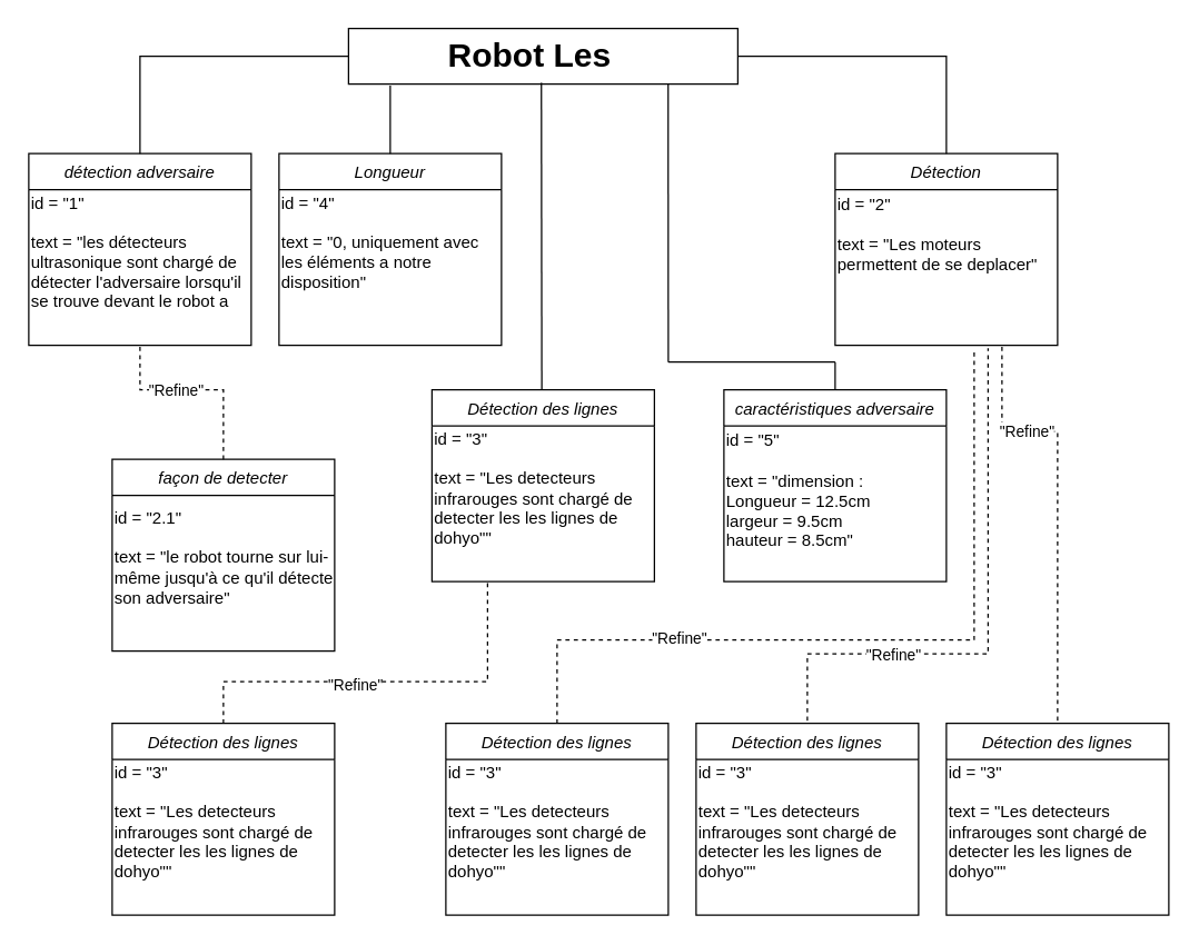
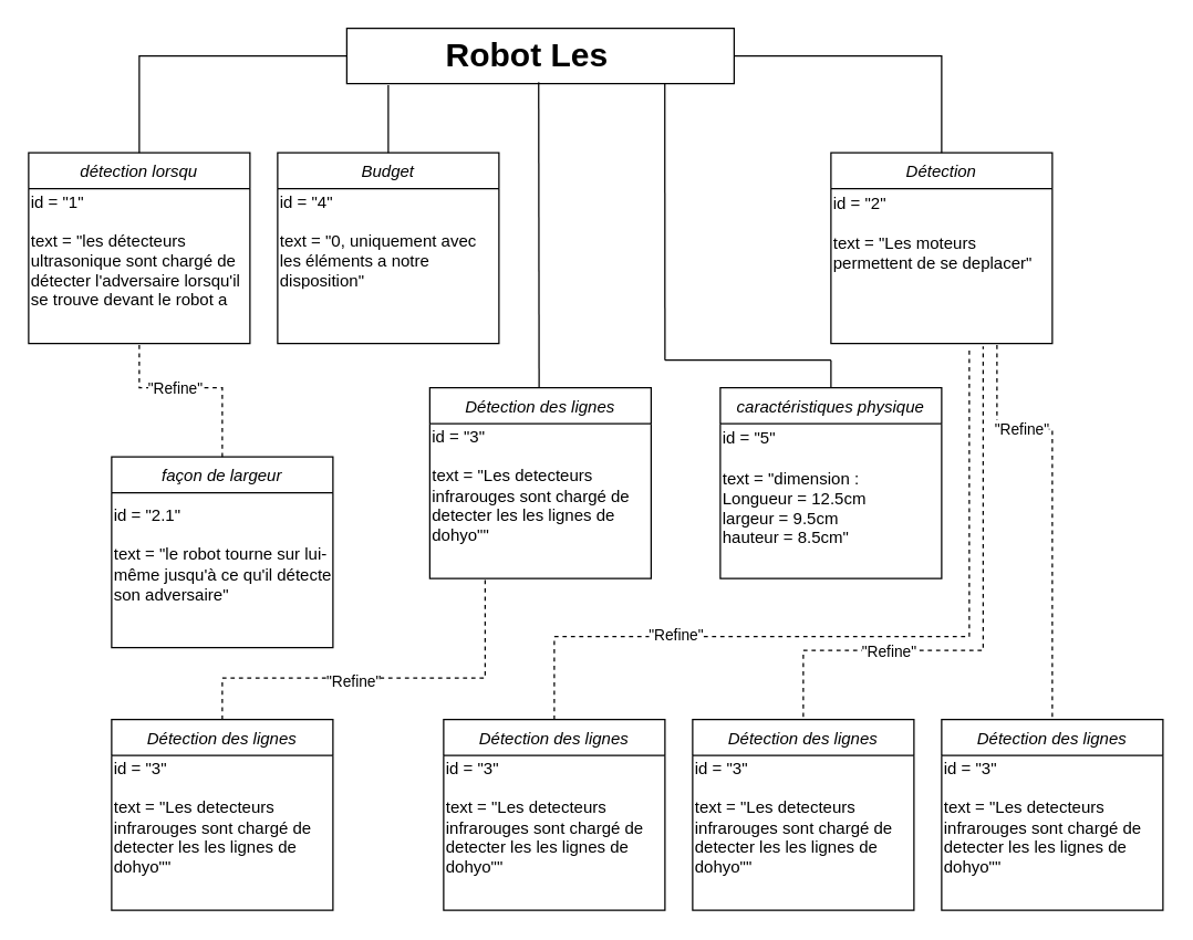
  <mxCell id="0" />
  <mxCell id="1" parent="0" />
- <mxCell id="2" value="détection adversaire" style="swimlane;fontStyle=2;align=center;verticalAlign=top;childLayout=stackLayout;horizontal=1;startSize=26;horizontalStack=0;resizeParent=1;resizeLast=0;collapsible=1;marginBottom=0;rounded=0;shadow=0;strokeWidth=1;" parent="1" vertex="1"><mxGeometry x="20" y="110" width="160" height="138" as="geometry"><mxRectangle x="230" y="140" width="160" height="26" as="alternateBounds" /></mxGeometry></mxCell>
+ <mxCell id="2" value="détection lorsqu" style="swimlane;fontStyle=2;align=center;verticalAlign=top;childLayout=stackLayout;horizontal=1;startSize=26;horizontalStack=0;resizeParent=1;resizeLast=0;collapsible=1;marginBottom=0;rounded=0;shadow=0;strokeWidth=1;" parent="1" vertex="1"><mxGeometry x="20" y="110" width="160" height="138" as="geometry"><mxRectangle x="230" y="140" width="160" height="26" as="alternateBounds" /></mxGeometry></mxCell>
  <mxCell id="3" value="id = &quot;1&quot;&lt;div&gt;&lt;br&gt;&lt;div&gt;text = &quot;les détecteurs ultrasonique sont chargé de détecter l'adversaire lorsqu'il se trouve devant le robot a moins de 80com&lt;/div&gt;&lt;/div&gt;" style="text;html=1;strokeColor=none;fillColor=none;align=left;verticalAlign=middle;whiteSpace=wrap;overflow=hidden;" vertex="1" parent="2"><mxGeometry y="26" width="160" height="90" as="geometry" /></mxCell>
  <mxCell id="4" value="" style="group" vertex="1" connectable="0" parent="1"><mxGeometry x="250" y="20" width="280" height="40" as="geometry" /></mxCell>
  <mxCell id="5" value="" style="rounded=0;whiteSpace=wrap;html=1;" vertex="1" parent="4"><mxGeometry width="280" height="40" as="geometry" /></mxCell>
  <mxCell id="6" value="Robot Les" style="text;strokeColor=none;fillColor=none;html=1;fontSize=24;fontStyle=1;verticalAlign=middle;align=center;" vertex="1" parent="4"><mxGeometry x="80" width="100" height="40" as="geometry" /></mxCell>
  <mxCell id="7" value="Détection" style="swimlane;fontStyle=2;align=center;verticalAlign=top;childLayout=stackLayout;horizontal=1;startSize=26;horizontalStack=0;resizeParent=1;resizeLast=0;collapsible=1;marginBottom=0;rounded=0;shadow=0;strokeWidth=1;" vertex="1" parent="1"><mxGeometry x="600" y="110" width="160" height="138" as="geometry"><mxRectangle x="230" y="140" width="160" height="26" as="alternateBounds" /></mxGeometry></mxCell>
  <mxCell id="8" value="id = &quot;2&quot;&lt;div&gt;&lt;br&gt;&lt;div&gt;text = &quot;Les moteurs permettent de se deplacer&quot;&lt;/div&gt;&lt;/div&gt;" style="text;html=1;strokeColor=none;fillColor=none;align=left;verticalAlign=middle;whiteSpace=wrap;overflow=hidden;" vertex="1" parent="7"><mxGeometry y="26" width="160" height="64" as="geometry" /></mxCell>
  <mxCell id="9" value="" style="endArrow=none;html=1;rounded=0;" edge="1" parent="7"><mxGeometry width="50" height="50" relative="1" as="geometry"><mxPoint y="150" as="sourcePoint" /><mxPoint x="-120" y="150" as="targetPoint" /></mxGeometry></mxCell>
  <mxCell id="10" value="Détection des lignes" style="swimlane;fontStyle=2;align=center;verticalAlign=top;childLayout=stackLayout;horizontal=1;startSize=26;horizontalStack=0;resizeParent=1;resizeLast=0;collapsible=1;marginBottom=0;rounded=0;shadow=0;strokeWidth=1;" vertex="1" parent="1"><mxGeometry x="310" y="280" width="160" height="138" as="geometry"><mxRectangle x="230" y="140" width="160" height="26" as="alternateBounds" /></mxGeometry></mxCell>
  <mxCell id="11" value="id = &quot;3&quot;&lt;div&gt;&lt;br&gt;&lt;div&gt;text = &quot;Les detecteurs infrarouges sont chargé de detecter les les lignes de dohyo&quot;&quot;&lt;/div&gt;&lt;/div&gt;" style="text;html=1;strokeColor=none;fillColor=none;align=left;verticalAlign=middle;whiteSpace=wrap;overflow=hidden;" vertex="1" parent="10"><mxGeometry y="26" width="160" height="90" as="geometry" /></mxCell>
- <mxCell id="12" value="Longueur" style="swimlane;fontStyle=2;align=center;verticalAlign=top;childLayout=stackLayout;horizontal=1;startSize=26;horizontalStack=0;resizeParent=1;resizeLast=0;collapsible=1;marginBottom=0;rounded=0;shadow=0;strokeWidth=1;" vertex="1" parent="1"><mxGeometry x="200" y="110" width="160" height="138" as="geometry"><mxRectangle x="230" y="140" width="160" height="26" as="alternateBounds" /></mxGeometry></mxCell>
+ <mxCell id="12" value="Budget" style="swimlane;fontStyle=2;align=center;verticalAlign=top;childLayout=stackLayout;horizontal=1;startSize=26;horizontalStack=0;resizeParent=1;resizeLast=0;collapsible=1;marginBottom=0;rounded=0;shadow=0;strokeWidth=1;" vertex="1" parent="1"><mxGeometry x="200" y="110" width="160" height="138" as="geometry"><mxRectangle x="230" y="140" width="160" height="26" as="alternateBounds" /></mxGeometry></mxCell>
  <mxCell id="13" value="id = &quot;4&quot;&lt;div&gt;&lt;br&gt;&lt;div&gt;text = &quot;0, uniquement avec les éléments a notre disposition&quot;&lt;/div&gt;&lt;/div&gt;" style="text;html=1;strokeColor=none;fillColor=none;align=left;verticalAlign=middle;whiteSpace=wrap;overflow=hidden;" vertex="1" parent="12"><mxGeometry y="26" width="160" height="74" as="geometry" /></mxCell>
- <mxCell id="14" value="caractéristiques adversaire" style="swimlane;fontStyle=2;align=center;verticalAlign=top;childLayout=stackLayout;horizontal=1;startSize=26;horizontalStack=0;resizeParent=1;resizeLast=0;collapsible=1;marginBottom=0;rounded=0;shadow=0;strokeWidth=1;" vertex="1" parent="1"><mxGeometry x="520" y="280" width="160" height="138" as="geometry"><mxRectangle x="230" y="140" width="160" height="26" as="alternateBounds" /></mxGeometry></mxCell>
+ <mxCell id="14" value="caractéristiques physique" style="swimlane;fontStyle=2;align=center;verticalAlign=top;childLayout=stackLayout;horizontal=1;startSize=26;horizontalStack=0;resizeParent=1;resizeLast=0;collapsible=1;marginBottom=0;rounded=0;shadow=0;strokeWidth=1;" vertex="1" parent="1"><mxGeometry x="520" y="280" width="160" height="138" as="geometry"><mxRectangle x="230" y="140" width="160" height="26" as="alternateBounds" /></mxGeometry></mxCell>
  <mxCell id="15" value="id = &quot;5&quot;&lt;div&gt;&lt;br&gt;&lt;div&gt;text = &quot;dimension :&amp;nbsp;&amp;nbsp;&lt;/div&gt;&lt;div&gt;Longueur = 12.5cm&lt;/div&gt;&lt;div&gt;largeur = 9.5cm&lt;/div&gt;&lt;div&gt;hauteur = 8.5cm&quot;&lt;/div&gt;&lt;/div&gt;" style="text;html=1;strokeColor=none;fillColor=none;align=left;verticalAlign=middle;whiteSpace=wrap;overflow=hidden;" vertex="1" parent="14"><mxGeometry y="26" width="160" height="94" as="geometry" /></mxCell>
  <mxCell id="16" value="" style="endArrow=none;html=1;rounded=0;entryX=0.587;entryY=0.975;entryDx=0;entryDy=0;entryPerimeter=0;" edge="1" parent="1" target="6"><mxGeometry width="50" height="50" relative="1" as="geometry"><mxPoint x="389" y="280" as="sourcePoint" /><mxPoint x="439" y="230" as="targetPoint" /></mxGeometry></mxCell>
  <mxCell id="17" value="" style="endArrow=none;html=1;rounded=0;" edge="1" parent="1"><mxGeometry width="50" height="50" relative="1" as="geometry"><mxPoint x="600" y="280" as="sourcePoint" /><mxPoint x="600" y="260" as="targetPoint" /></mxGeometry></mxCell>
  <mxCell id="18" value="" style="endArrow=none;html=1;rounded=0;entryX=0.821;entryY=1.008;entryDx=0;entryDy=0;entryPerimeter=0;" edge="1" parent="1" target="5"><mxGeometry width="50" height="50" relative="1" as="geometry"><mxPoint x="480" y="260" as="sourcePoint" /><mxPoint x="481" y="90" as="targetPoint" /></mxGeometry></mxCell>
  <mxCell id="19" value="" style="endArrow=none;html=1;rounded=0;entryX=1;entryY=0.5;entryDx=0;entryDy=0;" edge="1" parent="1" target="5"><mxGeometry width="50" height="50" relative="1" as="geometry"><mxPoint x="680" y="110" as="sourcePoint" /><mxPoint x="550" y="60" as="targetPoint" /><Array as="points"><mxPoint x="680" y="40" /></Array></mxGeometry></mxCell>
  <mxCell id="20" value="" style="endArrow=none;html=1;rounded=0;" edge="1" parent="1"><mxGeometry width="50" height="50" relative="1" as="geometry"><mxPoint x="280" y="110" as="sourcePoint" /><mxPoint x="280" y="61" as="targetPoint" /></mxGeometry></mxCell>
  <mxCell id="21" value="" style="endArrow=none;html=1;rounded=0;entryX=0;entryY=0.5;entryDx=0;entryDy=0;" edge="1" parent="1" target="5"><mxGeometry width="50" height="50" relative="1" as="geometry"><mxPoint x="100" y="110" as="sourcePoint" /><mxPoint x="100" y="10" as="targetPoint" /><Array as="points"><mxPoint x="100" y="40" /></Array></mxGeometry></mxCell>
  <mxCell id="22" value="Détection des lignes" style="swimlane;fontStyle=2;align=center;verticalAlign=top;childLayout=stackLayout;horizontal=1;startSize=26;horizontalStack=0;resizeParent=1;resizeLast=0;collapsible=1;marginBottom=0;rounded=0;shadow=0;strokeWidth=1;" vertex="1" parent="1"><mxGeometry x="500" y="520" width="160" height="138" as="geometry"><mxRectangle x="230" y="140" width="160" height="26" as="alternateBounds" /></mxGeometry></mxCell>
  <mxCell id="23" value="id = &quot;3&quot;&lt;div&gt;&lt;br&gt;&lt;div&gt;text = &quot;Les detecteurs infrarouges sont chargé de detecter les les lignes de dohyo&quot;&quot;&lt;/div&gt;&lt;/div&gt;" style="text;html=1;strokeColor=none;fillColor=none;align=left;verticalAlign=middle;whiteSpace=wrap;overflow=hidden;" vertex="1" parent="22"><mxGeometry y="26" width="160" height="90" as="geometry" /></mxCell>
  <mxCell id="24" value="Détection des lignes" style="swimlane;fontStyle=2;align=center;verticalAlign=top;childLayout=stackLayout;horizontal=1;startSize=26;horizontalStack=0;resizeParent=1;resizeLast=0;collapsible=1;marginBottom=0;rounded=0;shadow=0;strokeWidth=1;" vertex="1" parent="1"><mxGeometry x="680" y="520" width="160" height="138" as="geometry"><mxRectangle x="230" y="140" width="160" height="26" as="alternateBounds" /></mxGeometry></mxCell>
  <mxCell id="25" value="id = &quot;3&quot;&lt;div&gt;&lt;br&gt;&lt;div&gt;text = &quot;Les detecteurs infrarouges sont chargé de detecter les les lignes de dohyo&quot;&quot;&lt;/div&gt;&lt;/div&gt;" style="text;html=1;strokeColor=none;fillColor=none;align=left;verticalAlign=middle;whiteSpace=wrap;overflow=hidden;" vertex="1" parent="24"><mxGeometry y="26" width="160" height="90" as="geometry" /></mxCell>
  <mxCell id="26" value="Détection des lignes" style="swimlane;fontStyle=2;align=center;verticalAlign=top;childLayout=stackLayout;horizontal=1;startSize=26;horizontalStack=0;resizeParent=1;resizeLast=0;collapsible=1;marginBottom=0;rounded=0;shadow=0;strokeWidth=1;" vertex="1" parent="1"><mxGeometry x="320" y="520" width="160" height="138" as="geometry"><mxRectangle x="230" y="140" width="160" height="26" as="alternateBounds" /></mxGeometry></mxCell>
  <mxCell id="27" value="id = &quot;3&quot;&lt;div&gt;&lt;br&gt;&lt;div&gt;text = &quot;Les detecteurs infrarouges sont chargé de detecter les les lignes de dohyo&quot;&quot;&lt;/div&gt;&lt;/div&gt;" style="text;html=1;strokeColor=none;fillColor=none;align=left;verticalAlign=middle;whiteSpace=wrap;overflow=hidden;" vertex="1" parent="26"><mxGeometry y="26" width="160" height="90" as="geometry" /></mxCell>
- <mxCell id="28" value="façon de detecter" style="swimlane;fontStyle=2;align=center;verticalAlign=top;childLayout=stackLayout;horizontal=1;startSize=26;horizontalStack=0;resizeParent=1;resizeLast=0;collapsible=1;marginBottom=0;rounded=0;shadow=0;strokeWidth=1;" vertex="1" parent="1"><mxGeometry x="80" y="330" width="160" height="138" as="geometry"><mxRectangle x="230" y="140" width="160" height="26" as="alternateBounds" /></mxGeometry></mxCell>
+ <mxCell id="28" value="façon de largeur" style="swimlane;fontStyle=2;align=center;verticalAlign=top;childLayout=stackLayout;horizontal=1;startSize=26;horizontalStack=0;resizeParent=1;resizeLast=0;collapsible=1;marginBottom=0;rounded=0;shadow=0;strokeWidth=1;" vertex="1" parent="1"><mxGeometry x="80" y="330" width="160" height="138" as="geometry"><mxRectangle x="230" y="140" width="160" height="26" as="alternateBounds" /></mxGeometry></mxCell>
  <mxCell id="29" value="id = &quot;2.1&quot;&lt;div&gt;&lt;br&gt;&lt;div&gt;text = &quot;le robot tourne sur lui-même jusqu'à ce qu'il détecte son adversaire&quot;&lt;/div&gt;&lt;/div&gt;" style="text;html=1;strokeColor=none;fillColor=none;align=left;verticalAlign=middle;whiteSpace=wrap;overflow=hidden;" vertex="1" parent="28"><mxGeometry y="26" width="160" height="90" as="geometry" /></mxCell>
  <mxCell id="30" value="Détection des lignes" style="swimlane;fontStyle=2;align=center;verticalAlign=top;childLayout=stackLayout;horizontal=1;startSize=26;horizontalStack=0;resizeParent=1;resizeLast=0;collapsible=1;marginBottom=0;rounded=0;shadow=0;strokeWidth=1;" vertex="1" parent="1"><mxGeometry x="80" y="520" width="160" height="138" as="geometry"><mxRectangle x="230" y="140" width="160" height="26" as="alternateBounds" /></mxGeometry></mxCell>
  <mxCell id="31" value="id = &quot;3&quot;&lt;div&gt;&lt;br&gt;&lt;div&gt;text = &quot;Les detecteurs infrarouges sont chargé de detecter les les lignes de dohyo&quot;&quot;&lt;/div&gt;&lt;/div&gt;" style="text;html=1;strokeColor=none;fillColor=none;align=left;verticalAlign=middle;whiteSpace=wrap;overflow=hidden;" vertex="1" parent="30"><mxGeometry y="26" width="160" height="90" as="geometry" /></mxCell>
  <mxCell id="32" value="" style="endArrow=none;dashed=1;html=1;rounded=0;entryX=0.5;entryY=1;entryDx=0;entryDy=0;" edge="1" parent="1" target="2"><mxGeometry width="50" height="50" relative="1" as="geometry"><mxPoint x="160" y="330" as="sourcePoint" /><mxPoint x="50" y="280" as="targetPoint" /><Array as="points"><mxPoint x="160" y="280" /><mxPoint x="100" y="280" /></Array></mxGeometry></mxCell>
  <mxCell id="33" value="&quot;Refine&quot;" style="edgeLabel;html=1;align=center;verticalAlign=middle;resizable=0;points=[];" vertex="1" connectable="0" parent="32"><mxGeometry x="0.202" relative="1" as="geometry"><mxPoint as="offset" /></mxGeometry></mxCell>
  <mxCell id="34" value="" style="endArrow=none;dashed=1;html=1;rounded=0;entryX=0.75;entryY=1;entryDx=0;entryDy=0;" edge="1" parent="1" target="7"><mxGeometry width="50" height="50" relative="1" as="geometry"><mxPoint x="760" y="518" as="sourcePoint" /><mxPoint x="710" y="290" as="targetPoint" /><Array as="points"><mxPoint x="760" y="310" /><mxPoint x="720" y="310" /></Array></mxGeometry></mxCell>
  <mxCell id="35" value="&quot;Refine&quot;" style="edgeLabel;html=1;align=center;verticalAlign=middle;resizable=0;points=[];" vertex="1" connectable="0" parent="34"><mxGeometry x="0.488" y="-1" relative="1" as="geometry"><mxPoint as="offset" /></mxGeometry></mxCell>
  <mxCell id="36" value="" style="endArrow=none;dashed=1;html=1;rounded=0;" edge="1" parent="1"><mxGeometry width="50" height="50" relative="1" as="geometry"><mxPoint x="400" y="520" as="sourcePoint" /><mxPoint x="700" y="250" as="targetPoint" /><Array as="points"><mxPoint x="400" y="460" /><mxPoint x="700" y="460" /></Array></mxGeometry></mxCell>
  <mxCell id="37" value="&quot;Refine&quot;" style="edgeLabel;html=1;align=center;verticalAlign=middle;resizable=0;points=[];" vertex="1" connectable="0" parent="36"><mxGeometry x="-0.485" y="2" relative="1" as="geometry"><mxPoint as="offset" /></mxGeometry></mxCell>
  <mxCell id="38" value="" style="endArrow=none;dashed=1;html=1;rounded=0;" edge="1" parent="1"><mxGeometry width="50" height="50" relative="1" as="geometry"><mxPoint x="580" y="518" as="sourcePoint" /><mxPoint x="710" y="250" as="targetPoint" /><Array as="points"><mxPoint x="580" y="470" /><mxPoint x="710" y="470" /></Array></mxGeometry></mxCell>
  <mxCell id="39" value="&quot;Refine&quot;" style="edgeLabel;html=1;align=center;verticalAlign=middle;resizable=0;points=[];" vertex="1" connectable="0" parent="38"><mxGeometry x="-0.454" relative="1" as="geometry"><mxPoint as="offset" /></mxGeometry></mxCell>
  <mxCell id="40" value="" style="endArrow=none;dashed=1;html=1;rounded=0;entryX=0.25;entryY=1;entryDx=0;entryDy=0;" edge="1" parent="1" target="10"><mxGeometry width="50" height="50" relative="1" as="geometry"><mxPoint x="160" y="520" as="sourcePoint" /><mxPoint x="350" y="480" as="targetPoint" /><Array as="points"><mxPoint x="160" y="490" /><mxPoint x="350" y="490" /></Array></mxGeometry></mxCell>
  <mxCell id="41" value="&quot;Refine&quot;" style="edgeLabel;html=1;align=center;verticalAlign=middle;resizable=0;points=[];" vertex="1" connectable="0" parent="40"><mxGeometry x="-0.151" y="-2" relative="1" as="geometry"><mxPoint as="offset" /></mxGeometry></mxCell>
